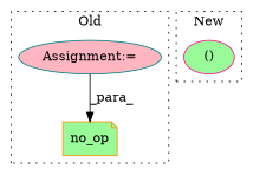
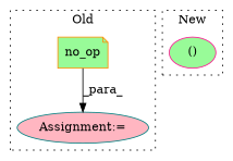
  digraph {
    node [shape=ellipse style=filled fillcolor=palegreen]
    n1 [a=32 l=7 label=no_op s=5295 shape=note color=darkorange]
    n2 [a=7 l=1 label="Assignment:=" s=5283 fillcolor=lightpink color=teal]
    n3 [a=106 l=35 label="()" s=5489 color=deeppink]
    subgraph cluster_1 {
      label=Old
      style=dotted
      n1
      n2
    }
    subgraph cluster_2 {
      label=New
      style=dotted
      n3
    }
-   n2 -> n1 [label=_para_ color=black style=solid]
+   n1 -> n2 [label=_para_ color=black style=solid]
  }
